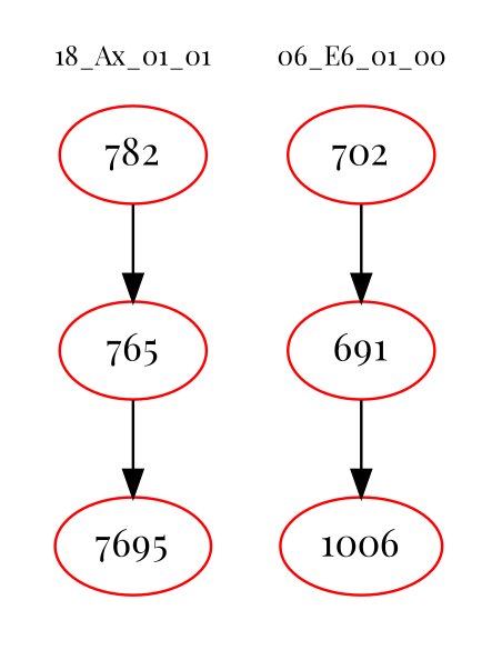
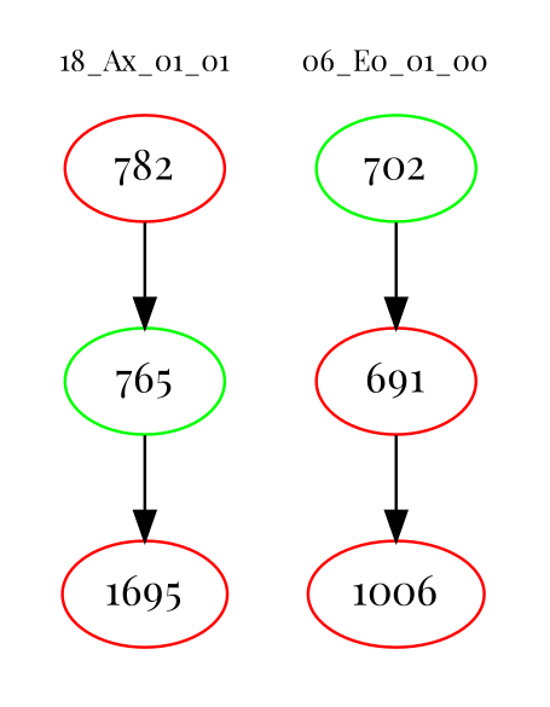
  digraph {
    fontname="Playfair Display"
    node [color=red fontname="Playfair Display"]
    edge [color=black fontname="Playfair Display"]
    n1 [label=782]
-   n2 [label=765]
-   n3 [label=7695]
-   n4 [label=702]
+   n2 [color=green label=765]
+   n3 [label=1695]
+   n4 [color=green label=702]
    n5 [label=691]
    n6 [label=1006]
    subgraph cluster_1 {
      color=white
      fontsize=10
      label="18_Ax_01_01"
      n1
      n2
      n3
    }
    subgraph cluster_2 {
      color=white
      fontsize=10
-     label="06_E6_01_00"
+     label="06_E0_01_00"
      n4
      n5
      n6
    }
    n1 -> n2
    n2 -> n3
    n4 -> n5
    n5 -> n6
  }
